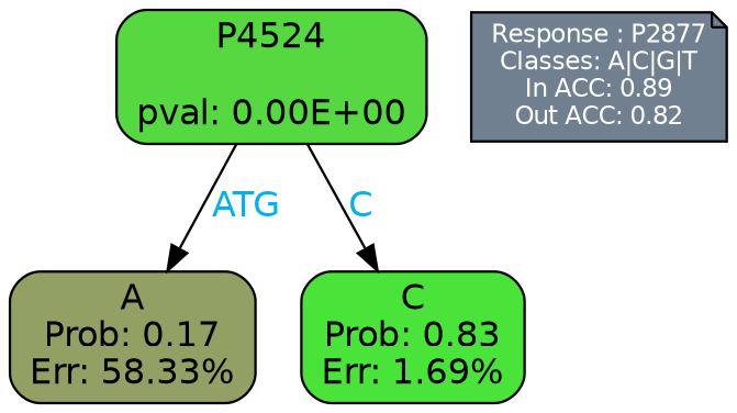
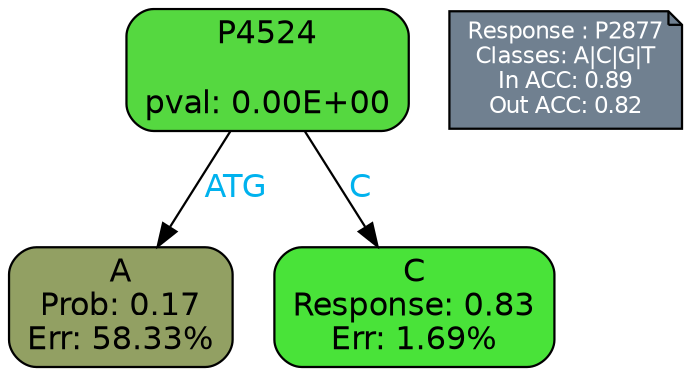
  digraph {
    ranksep=equally
    splines=polylines
    node [color=black fontname=helvetica shape=box style="filled, rounded"]
    edge [fontcolor=deepskyblue2 fontname=helvetica]
    n1 [fillcolor="#92a063" label="A\nProb: 0.17\nErr: 58.33%"]
-   n2 [fillcolor="#49e339" label="C\nProb: 0.83\nErr: 1.69%"]
+   n2 [fillcolor="#49e339" label="C\nResponse: 0.83\nErr: 1.69%"]
    n3 [align=left fillcolor=slategray fontcolor=white fontsize=10 label="Response : P2877\nClasses: A|C|G|T\nIn ACC: 0.89\nOut ACC: 0.82\n" shape=note style=filled]
    n4 [fillcolor="#55d840" label="P4524\n\npval: 0.00E+00"]
    subgraph sub_1 {
      rank=same
      n1
      n2
    }
    subgraph sub_2 {
      rank=same
      n3
      n4
    }
    n4 -> n1 [label=ATG]
    n4 -> n2 [label=C]
  }
